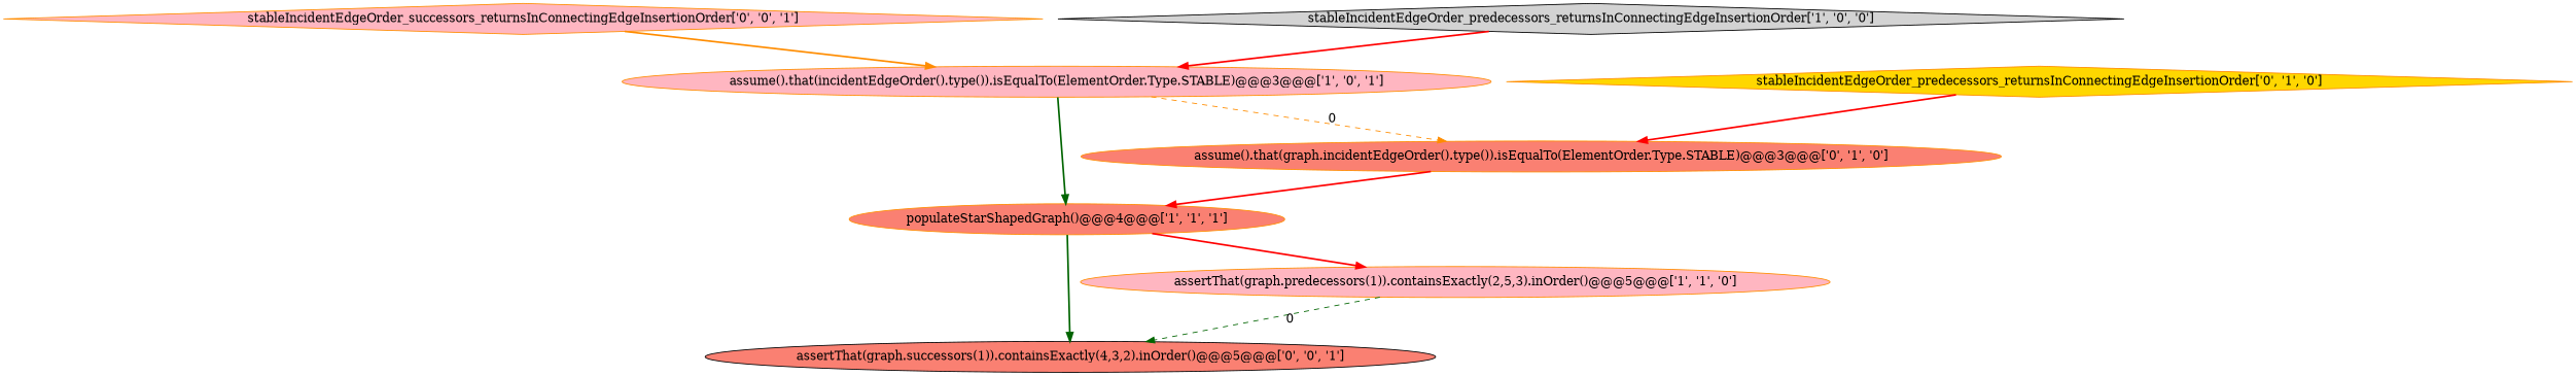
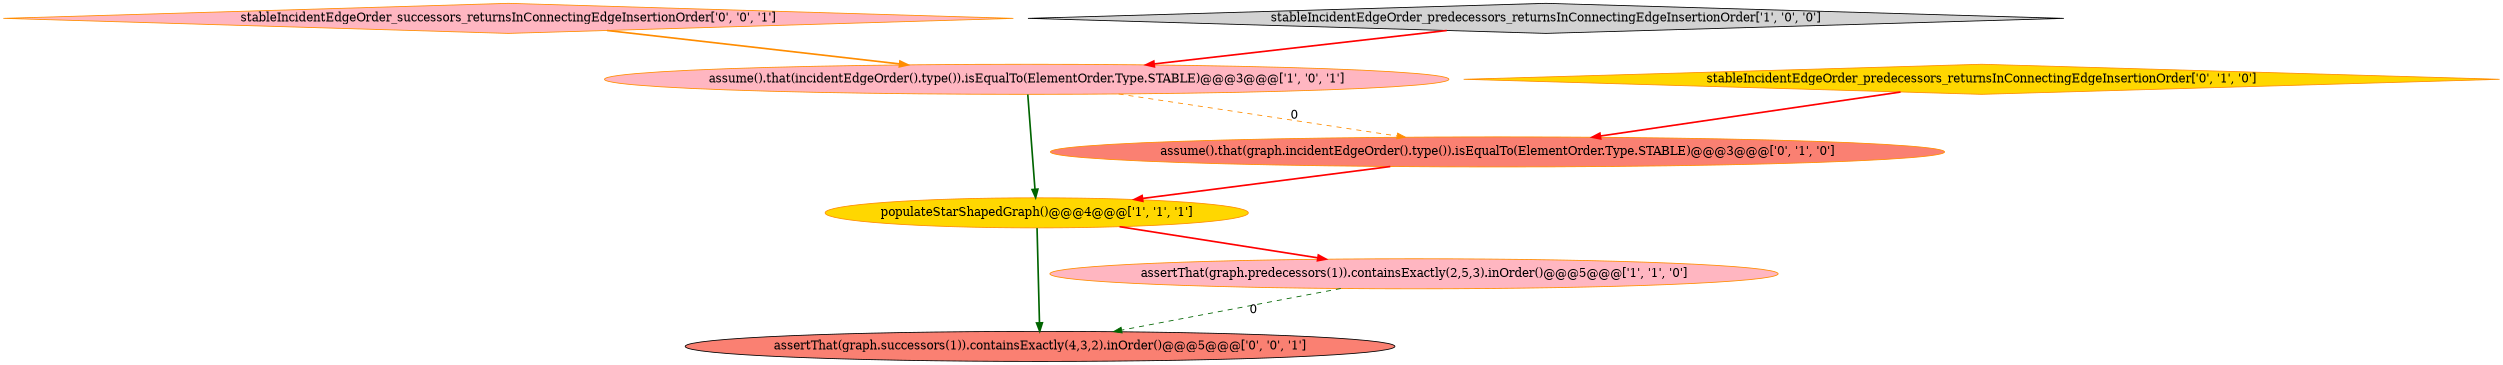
  digraph {
    node [fillcolor=lightpink shape=ellipse style=filled color=darkorange]
    edge [style=bold color=red]
    n1 [fillcolor=salmon label="assertThat(graph.successors(1)).containsExactly(4,3,2).inOrder()@@@5@@@['0', '0', '1']" color=black]
    n2 [fillcolor=salmon label="assume().that(graph.incidentEdgeOrder().type()).isEqualTo(ElementOrder.Type.STABLE)@@@3@@@['0', '1', '0']"]
-   n3 [fillcolor=salmon label="populateStarShapedGraph()@@@4@@@['1', '1', '1']"]
+   n3 [fillcolor=gold label="populateStarShapedGraph()@@@4@@@['1', '1', '1']"]
    n4 [label="assertThat(graph.predecessors(1)).containsExactly(2,5,3).inOrder()@@@5@@@['1', '1', '0']"]
    n5 [label="stableIncidentEdgeOrder_successors_returnsInConnectingEdgeInsertionOrder['0', '0', '1']" shape=diamond]
    n6 [label="assume().that(incidentEdgeOrder().type()).isEqualTo(ElementOrder.Type.STABLE)@@@3@@@['1', '0', '1']"]
    n7 [fillcolor=gold label="stableIncidentEdgeOrder_predecessors_returnsInConnectingEdgeInsertionOrder['0', '1', '0']" shape=diamond]
    n8 [fillcolor=lightgrey label="stableIncidentEdgeOrder_predecessors_returnsInConnectingEdgeInsertionOrder['1', '0', '0']" shape=diamond color=black]
    n2 -> n3
    n3 -> n1 [color=darkgreen]
    n3 -> n4
    n4 -> n1 [label=0 style=dashed color=darkgreen]
    n5 -> n6 [color=darkorange]
    n6 -> n2 [label=0 style=dashed color=darkorange]
    n6 -> n3 [color=darkgreen]
    n7 -> n2
    n8 -> n6
  }
